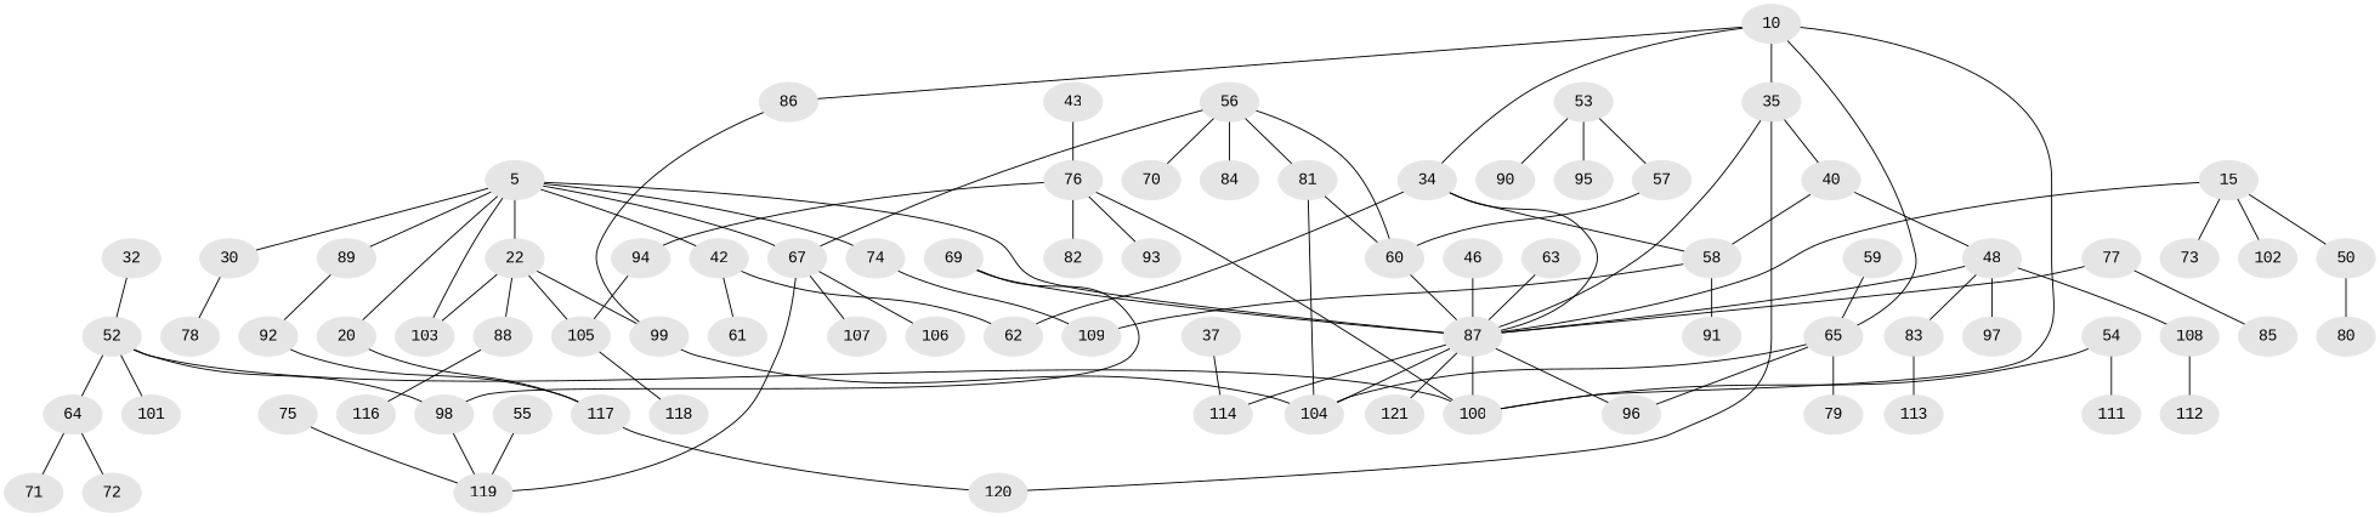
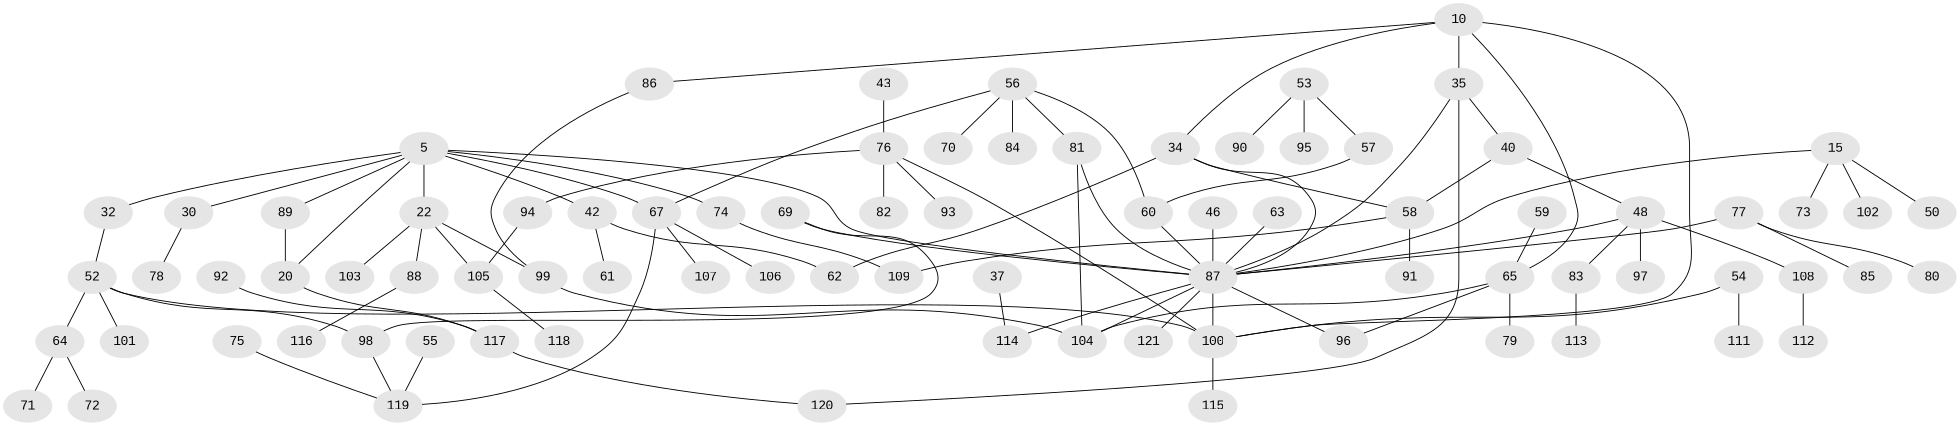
  graph {
    fontname="Liberation Mono"
    node [color=gray90 fontname="Liberation Mono" style=filled]
    edge [fontname="Liberation Mono"]
    5 [super="+4"]
    20
    22 [super="+19+16"]
    30
    32
    42
    67 [super="+49"]
    74
    87 [super="+8+68"]
    89 [super="+41"]
    117
    88
    99
    103
    105 [super="+26"]
    78
    52
    62
    61
    119 [super="+36"]
    106
    107
    109
    100 [super="+17"]
    114 [super="+12"]
    96
    104 [super="+29"]
    121
    92
    10
    34
    65 [super="+25"]
    86
    35
    58
    79
+   115
    15
    50
    73
    102
    120
    116
    118
    40
    64
    98
    101
    91
    48 [super="+28+24+18+21"]
    37
    83
    97
    108
    76 [super="+39"]
    82
    93
    94
    43
    46
    113
    112
    71
    72
    57 [super="+51"]
    60 [super="+23"]
    53
    90
    95
    54
    111
    55
    56 [super="+45"]
    70
    81 [super="+66"]
    84
    59
    63
    69
    75
    77 [super="+31"]
    80
    85
    5 -- 20 [weight=2]
    5 -- 22 [weight=2]
    5 -- 30
-   5 -- 103
+   5 -- 32
    5 -- 42 [weight=2]
    5 -- 67
    5 -- 74
    5 -- 87 [weight=2]
    5 -- 89
    20 -- 117
    22 -- 88
    22 -- 99
    22 -- 103
    22 -- 105
    30 -- 78
    32 -- 52
    42 -- 62
    42 -- 61
    67 -- 119
    67 -- 106
    67 -- 107
    74 -- 109
    87 -- 100 [weight=2]
    87 -- 114
    87 -- 96
    87 -- 104
    87 -- 121
-   89 -- 92
+   89 -- 20
    117 -- 120
    88 -- 116
    99 -- 104
    105 -- 118
    52 -- 100
    52 -- 64
    52 -- 98
    52 -- 101
+   100 -- 115
    92 -- 117
    10 -- 100
    10 -- 34
    10 -- 65
    10 -- 86
    10 -- 35
    34 -- 87
    34 -- 62
    34 -- 58
    65 -- 96
    65 -- 104
    65 -- 79
    86 -- 99
    35 -- 87
    35 -- 120
    35 -- 40
    58 -- 109
    58 -- 91
    15 -- 87
    15 -- 50
    15 -- 73
    15 -- 102
    40 -- 58
    40 -- 48
    64 -- 71
    64 -- 72
    98 -- 119
    48 -- 87
    48 -- 83
    48 -- 97
    48 -- 108
    37 -- 114
    83 -- 113
    108 -- 112
    76 -- 100
    76 -- 82
    76 -- 93
    76 -- 94
    94 -- 105
    43 -- 76
    46 -- 87
    57 -- 60
    60 -- 87
    53 -- 57
    53 -- 90
    53 -- 95
    54 -- 100
    54 -- 111
    55 -- 119
    56 -- 67
    56 -- 60
    56 -- 70
    56 -- 81
    56 -- 84
-   81 -- 60
+   81 -- 87
    81 -- 104
    59 -- 65
    63 -- 87
    69 -- 87
    69 -- 98
    75 -- 119
    77 -- 87
-   50 -- 80
+   77 -- 80
    77 -- 85
  }
